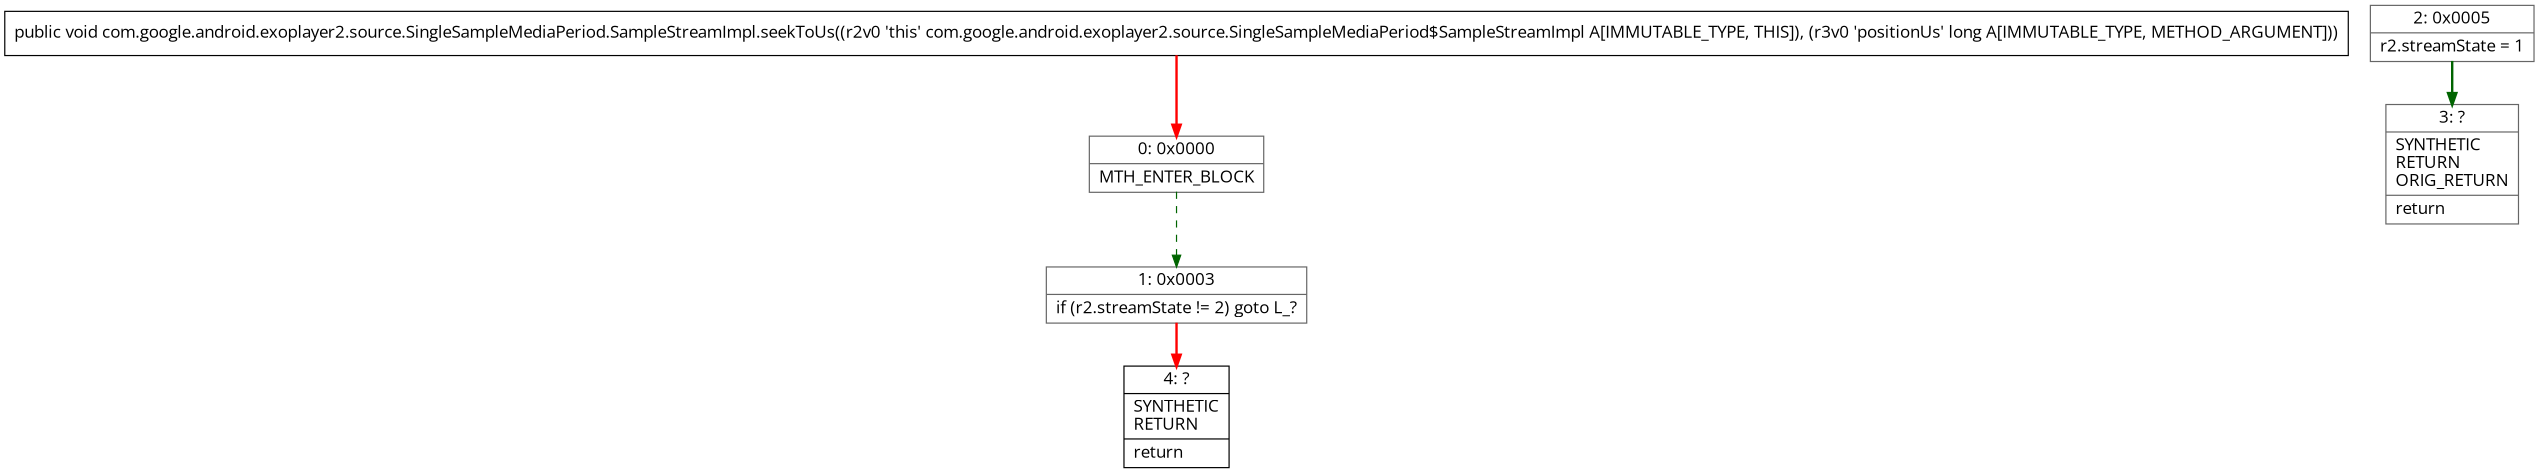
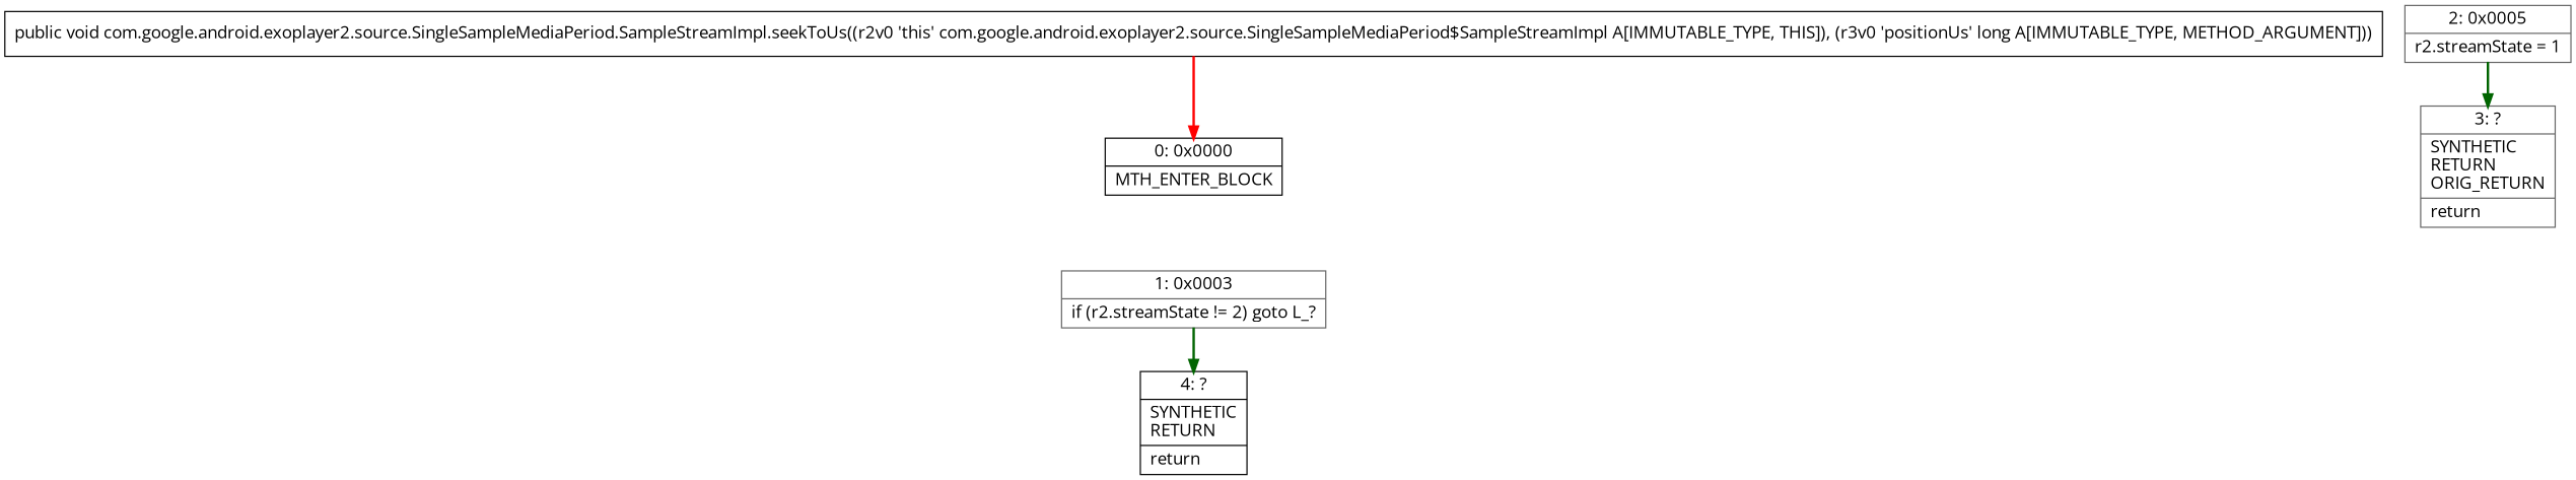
  digraph {
    fontname="Open Sans"
    node [color=black fontname="Open Sans" shape=record]
    edge [color=darkgreen fontname="Open Sans" style=bold]
-   n1 [color=gray40 label="{0\:\ 0x0000|MTH_ENTER_BLOCK\l}"]
+   n1 [label="{0\:\ 0x0000|MTH_ENTER_BLOCK\l}"]
    n2 [color=gray40 label="{1\:\ 0x0003|if (r2.streamState != 2) goto L_?\l}"]
    n3 [label="{4\:\ ?|SYNTHETIC\lRETURN\l|return\l}"]
    n4 [color=gray40 label="{2\:\ 0x0005|r2.streamState = 1\l}"]
    n5 [color=gray40 label="{3\:\ ?|SYNTHETIC\lRETURN\lORIG_RETURN\l|return\l}"]
    n6 [label="{public void com.google.android.exoplayer2.source.SingleSampleMediaPeriod.SampleStreamImpl.seekToUs((r2v0 'this' com.google.android.exoplayer2.source.SingleSampleMediaPeriod$SampleStreamImpl A[IMMUTABLE_TYPE, THIS]), (r3v0 'positionUs' long A[IMMUTABLE_TYPE, METHOD_ARGUMENT])) }"]
-   n1 -> n2 [style=dashed]
-   n2 -> n3 [color=red]
+   n2 -> n3
    n4 -> n5
    n6 -> n1 [color=red]
  }
